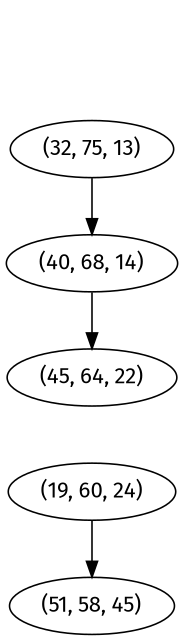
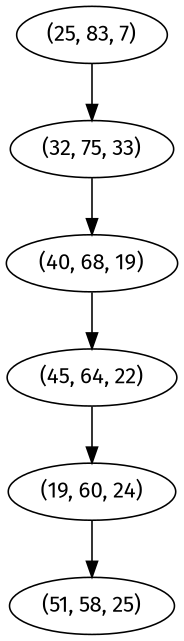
  digraph {
    fontname="Fira Sans"
    node [fontname="Fira Sans"]
    edge [fontname="Fira Sans"]
-   "(32, 75, 13)"
-   "(40, 68, 19)" [label="(40, 68, 14)"]
+   "(25, 83, 7)"
+   "(32, 75, 13)" [label="(32, 75, 33)"]
+   "(40, 68, 19)"
    n4 [label="(45, 64, 22)"]
    n5 [label="(19, 60, 24)"]
-   "(51, 58, 25)" [label="(51, 58, 45)"]
+   "(51, 58, 25)"
+   "(25, 83, 7)" -> "(32, 75, 13)"
    "(32, 75, 13)" -> "(40, 68, 19)"
    "(40, 68, 19)" -> n4
+   n4 -> n5
    n5 -> "(51, 58, 25)"
  }
